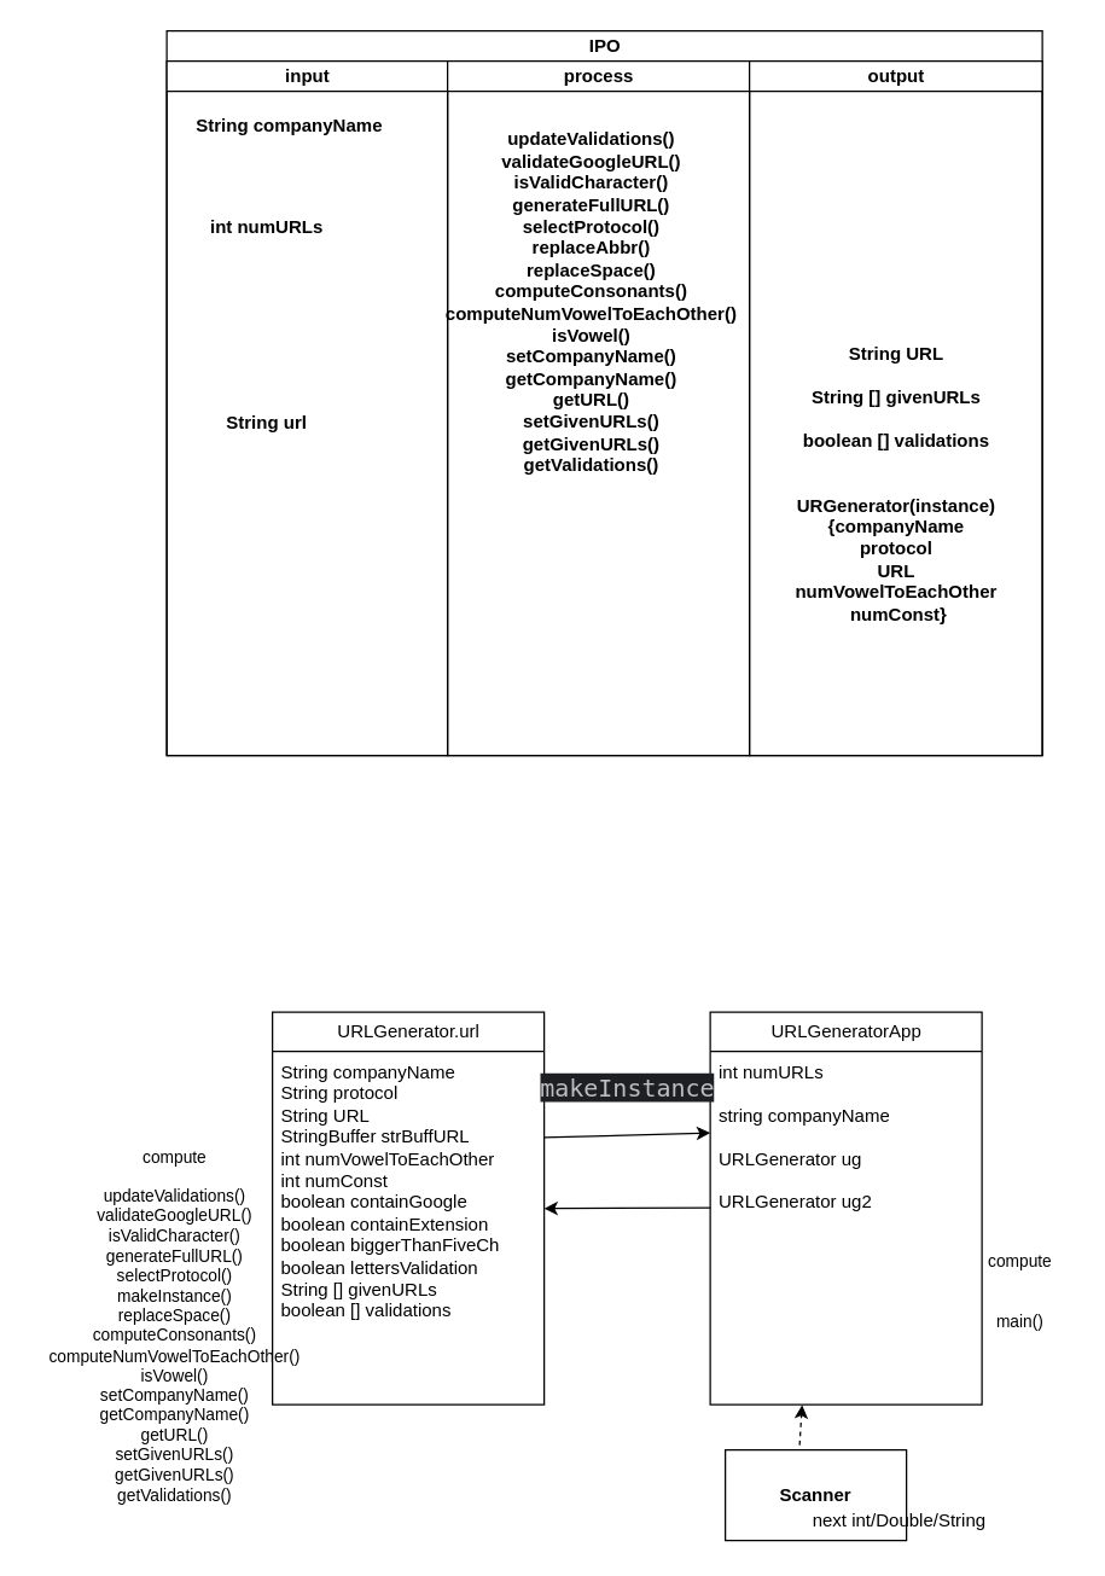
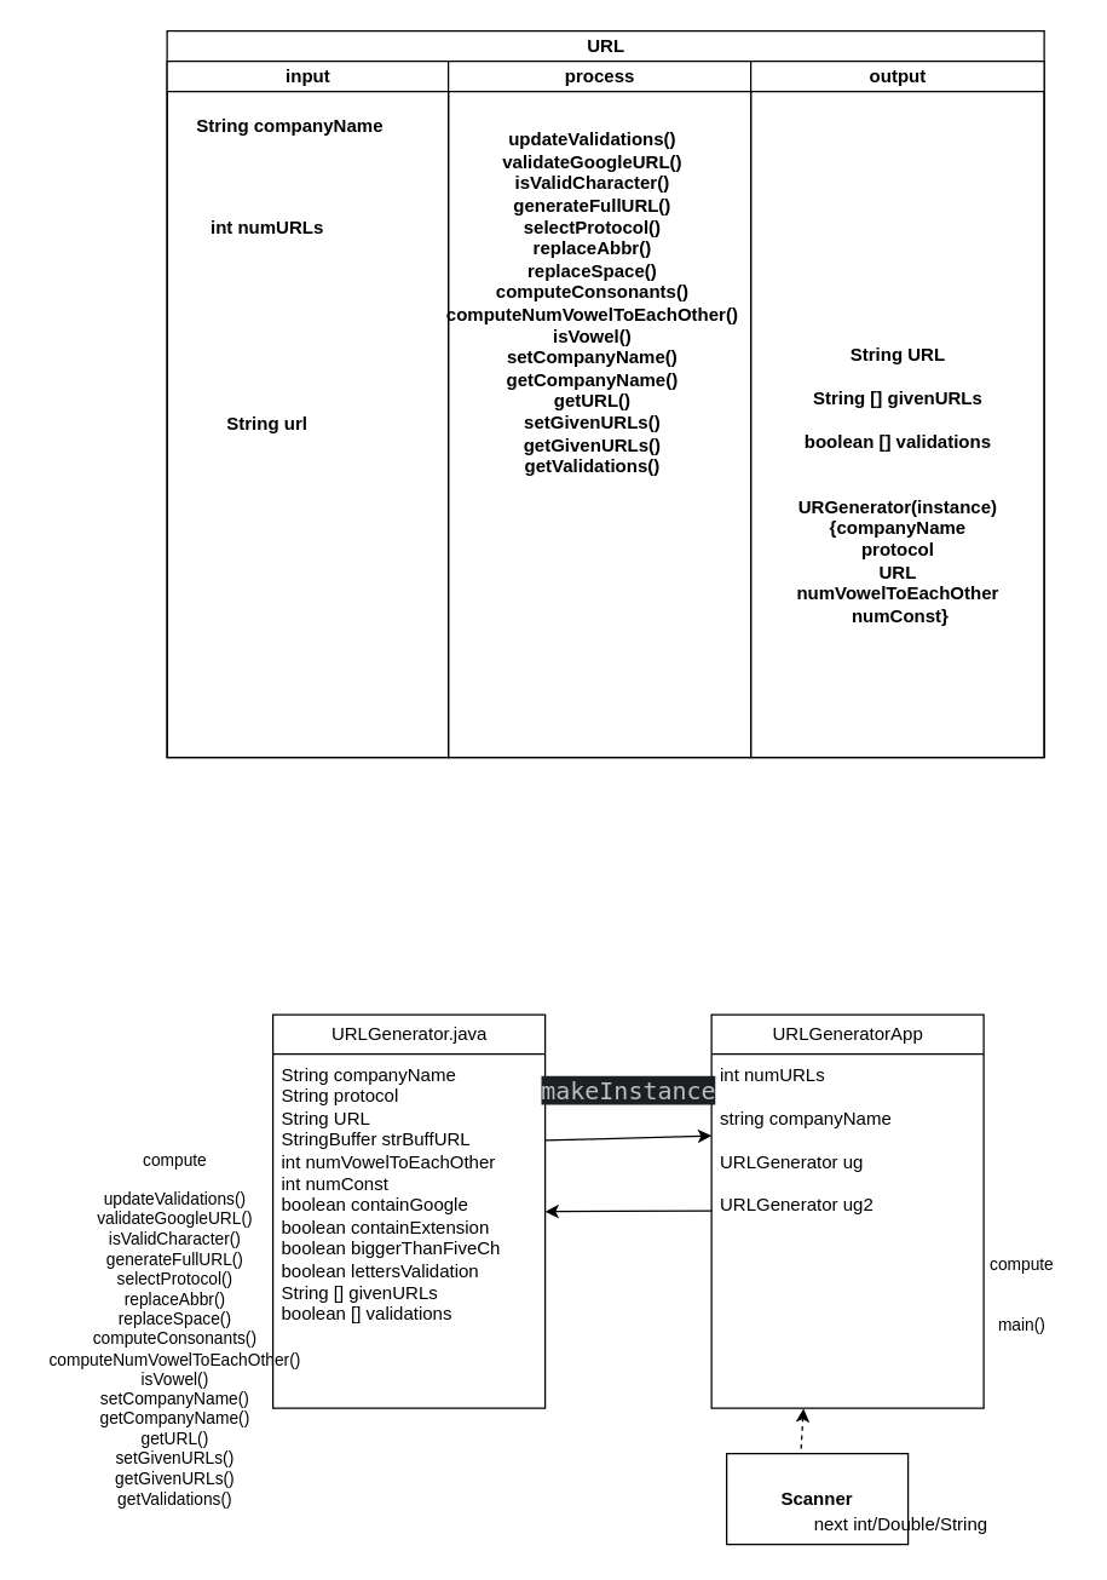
  <mxCell id="0" />
  <mxCell id="1" parent="0" />
- <mxCell id="2" value="&lt;b&gt;IPO&lt;/b&gt;" style="swimlane;childLayout=stackLayout;resizeParent=1;resizeParentMax=0;startSize=20;html=1;" parent="1" vertex="1"><mxGeometry x="110" y="20" width="580" height="480" as="geometry" /></mxCell>
+ <mxCell id="2" value="&lt;b&gt;URL&lt;/b&gt;" style="swimlane;childLayout=stackLayout;resizeParent=1;resizeParentMax=0;startSize=20;html=1;" parent="1" vertex="1"><mxGeometry x="110" y="20" width="580" height="480" as="geometry" /></mxCell>
  <mxCell id="3" value="&lt;b&gt;input&lt;/b&gt;" style="swimlane;startSize=20;html=1;" parent="2" vertex="1"><mxGeometry y="20" width="186" height="460" as="geometry" /></mxCell>
  <mxCell id="4" value="&lt;b&gt;String url&lt;br&gt;&lt;/b&gt;" style="text;html=1;align=center;verticalAlign=middle;resizable=0;points=[];autosize=1;strokeColor=none;fillColor=none;" parent="3" vertex="1"><mxGeometry x="26" y="225" width="80" height="30" as="geometry" /></mxCell>
  <mxCell id="5" value="&lt;b&gt;int numURLs&lt;br&gt;&lt;/b&gt;" style="text;html=1;align=center;verticalAlign=middle;resizable=0;points=[];autosize=1;strokeColor=none;fillColor=none;" parent="3" vertex="1"><mxGeometry x="16" y="95" width="100" height="30" as="geometry" /></mxCell>
  <mxCell id="6" value="&lt;b&gt;String companyName&lt;br&gt;&lt;/b&gt;" style="text;html=1;align=center;verticalAlign=middle;resizable=0;points=[];autosize=1;strokeColor=none;fillColor=none;" parent="3" vertex="1"><mxGeometry x="11.0" y="28" width="140" height="30" as="geometry" /></mxCell>
  <mxCell id="7" value="process" style="swimlane;startSize=20;html=1;" parent="2" vertex="1"><mxGeometry x="186" y="20" width="200" height="460" as="geometry" /></mxCell>
  <mxCell id="8" value="&lt;b style=&quot;&quot;&gt;updateValidations()&lt;br&gt;validateGoogleURL()&lt;br&gt;isValidCharacter()&lt;br&gt;generateFullURL()&lt;br&gt;selectProtocol()&lt;br&gt;replaceAbbr()&lt;br&gt;replaceSpace()&lt;br&gt;computeConsonants()&lt;br&gt;computeNumVowelToEachOther()&lt;br&gt;isVowel()&lt;br&gt;setCompanyName()&lt;br&gt;getCompanyName()&lt;br&gt;getURL()&lt;br&gt;setGivenURLs()&lt;br&gt;getGivenURLs()&lt;br&gt;getValidations()&lt;br&gt;&lt;/b&gt;" style="text;html=1;align=center;verticalAlign=middle;resizable=0;points=[];autosize=1;strokeColor=none;fillColor=none;" parent="7" vertex="1"><mxGeometry x="-10" y="40" width="210" height="240" as="geometry" /></mxCell>
  <mxCell id="9" value="output" style="swimlane;startSize=20;html=1;" parent="2" vertex="1"><mxGeometry x="386" y="20" width="194" height="460" as="geometry" /></mxCell>
  <mxCell id="10" value="&lt;div&gt;&lt;b&gt;String URL&lt;/b&gt;&lt;/div&gt;&lt;div&gt;&lt;b&gt;&lt;br&gt;&lt;/b&gt;&lt;/div&gt;&lt;div&gt;&lt;b&gt;String [] givenURLs&lt;/b&gt;&lt;/div&gt;&lt;div&gt;&lt;b&gt;&lt;br&gt;&lt;/b&gt;&lt;/div&gt;&lt;div&gt;&lt;b&gt;boolean [] validations&lt;br&gt;&lt;/b&gt;&lt;/div&gt;&lt;div&gt;&lt;b&gt;&lt;br&gt;&lt;/b&gt;&lt;/div&gt;&lt;div&gt;&lt;b&gt;&lt;br&gt;&lt;/b&gt;&lt;/div&gt;&lt;div&gt;&lt;b&gt;URGenerator(instance)&lt;/b&gt;&lt;/div&gt;&lt;div&gt;&lt;b&gt;{companyName&lt;/b&gt;&lt;/div&gt;&lt;div&gt;&lt;b&gt;protocol&lt;/b&gt;&lt;/div&gt;&lt;div&gt;&lt;b&gt;URL&lt;/b&gt;&lt;/div&gt;&lt;div&gt;&lt;b&gt;numVowelToEachOther&lt;/b&gt;&lt;/div&gt;&lt;div&gt;&lt;b&gt;&amp;nbsp;numConst}&lt;br&gt;&lt;/b&gt;&lt;/div&gt;" style="text;html=1;align=center;verticalAlign=middle;resizable=0;points=[];autosize=1;strokeColor=none;fillColor=none;" parent="9" vertex="1"><mxGeometry x="17" y="180" width="160" height="200" as="geometry" /></mxCell>
- <mxCell id="11" value="URLGenerator.url" style="swimlane;fontStyle=0;childLayout=stackLayout;horizontal=1;startSize=26;fillColor=none;horizontalStack=0;resizeParent=1;resizeParentMax=0;resizeLast=0;collapsible=1;marginBottom=0;html=1;" parent="1" vertex="1"><mxGeometry x="180" y="670" width="180" height="260" as="geometry" /></mxCell>
+ <mxCell id="11" value="URLGenerator.java" style="swimlane;fontStyle=0;childLayout=stackLayout;horizontal=1;startSize=26;fillColor=none;horizontalStack=0;resizeParent=1;resizeParentMax=0;resizeLast=0;collapsible=1;marginBottom=0;html=1;" parent="1" vertex="1"><mxGeometry x="180" y="670" width="180" height="260" as="geometry" /></mxCell>
  <mxCell id="12" value="String companyName&lt;br&gt;String protocol&lt;br&gt;String URL&lt;br&gt;StringBuffer strBuffURL&lt;br&gt;int numVowelToEachOther&lt;br&gt;int numConst&lt;br&gt;boolean containGoogle&lt;br&gt;boolean containExtension&lt;br&gt;boolean biggerThanFiveCh&lt;br&gt;boolean lettersValidation&lt;br&gt;String [] givenURLs&lt;br&gt;boolean [] validations" style="text;strokeColor=none;fillColor=none;align=left;verticalAlign=top;spacingLeft=4;spacingRight=4;overflow=hidden;rotatable=0;points=[[0,0.5],[1,0.5]];portConstraint=eastwest;whiteSpace=wrap;html=1;" parent="11" vertex="1"><mxGeometry y="26" width="180" height="234" as="geometry" /></mxCell>
  <mxCell id="13" value="URLGeneratorApp" style="swimlane;fontStyle=0;childLayout=stackLayout;horizontal=1;startSize=26;fillColor=none;horizontalStack=0;resizeParent=1;resizeParentMax=0;resizeLast=0;collapsible=1;marginBottom=0;html=1;" parent="1" vertex="1"><mxGeometry x="470" y="670" width="180" height="260" as="geometry" /></mxCell>
  <mxCell id="14" value="&lt;div&gt;int numURLs&lt;/div&gt;&lt;div&gt;&lt;br&gt;&lt;/div&gt;&lt;div&gt;string companyName&lt;br&gt;&lt;/div&gt;&lt;div&gt;&lt;br&gt;&lt;/div&gt;&lt;div&gt;URLGenerator ug&lt;/div&gt;&lt;div&gt;&lt;br&gt;&lt;/div&gt;&lt;div&gt;URLGenerator ug2&lt;br&gt;&lt;/div&gt;" style="text;strokeColor=none;fillColor=none;align=left;verticalAlign=top;spacingLeft=4;spacingRight=4;overflow=hidden;rotatable=0;points=[[0,0.5],[1,0.5]];portConstraint=eastwest;whiteSpace=wrap;html=1;" parent="13" vertex="1"><mxGeometry y="26" width="180" height="234" as="geometry" /></mxCell>
  <mxCell id="15" value="" style="endArrow=classic;html=1;rounded=0;entryX=1.043;entryY=0.714;entryDx=0;entryDy=0;entryPerimeter=0;" parent="1" edge="1"><mxGeometry width="50" height="50" relative="1" as="geometry"><mxPoint x="470" y="799.58" as="sourcePoint" /><mxPoint x="360" y="800.058" as="targetPoint" /></mxGeometry></mxCell>
  <mxCell id="16" value="&lt;b&gt;Scanner&lt;/b&gt;" style="rounded=0;whiteSpace=wrap;html=1;" parent="1" vertex="1"><mxGeometry x="480" y="960" width="120" height="60" as="geometry" /></mxCell>
  <mxCell id="17" value="" style="endArrow=classic;html=1;rounded=0;exitX=0.41;exitY=-0.053;exitDx=0;exitDy=0;exitPerimeter=0;entryX=0.338;entryY=1.001;entryDx=0;entryDy=0;entryPerimeter=0;dashed=1;" parent="1" source="16" target="14" edge="1"><mxGeometry width="50" height="50" relative="1" as="geometry"><mxPoint x="240" y="1012" as="sourcePoint" /><mxPoint x="510.06" y="862.016" as="targetPoint" /><Array as="points" /></mxGeometry></mxCell>
- <mxCell id="18" value="&lt;div style=&quot;font-size: 11px;&quot;&gt;&lt;font style=&quot;font-size: 11px;&quot;&gt;compute&lt;/font&gt;&lt;/div&gt;&lt;div style=&quot;font-size: 11px;&quot;&gt;&lt;font style=&quot;font-size: 11px;&quot;&gt;&lt;br&gt;&lt;/font&gt;&lt;/div&gt;&lt;div style=&quot;font-size: 11px;&quot;&gt;&lt;font style=&quot;font-size: 11px;&quot;&gt;&lt;span style=&quot;&quot;&gt;updateValidations()&lt;br&gt;validateGoogleURL()&lt;br&gt;isValidCharacter()&lt;br&gt;generateFullURL()&lt;br&gt;selectProtocol()&lt;br&gt;makeInstance()&lt;br&gt;replaceSpace()&lt;br&gt;computeConsonants()&lt;br&gt;computeNumVowelToEachOther()&lt;br&gt;isVowel()&lt;br&gt;setCompanyName()&lt;br&gt;getCompanyName()&lt;br&gt;getURL()&lt;br&gt;setGivenURLs()&lt;br&gt;getGivenURLs()&lt;br&gt;getValidations()&lt;br&gt;&lt;/span&gt;&lt;/font&gt;&lt;/div&gt;&lt;font style=&quot;font-size: 11px;&quot;&gt;&lt;br&gt;&lt;/font&gt;" style="text;html=1;align=center;verticalAlign=middle;resizable=0;points=[];autosize=1;strokeColor=none;fillColor=none;" parent="1" vertex="1"><mxGeometry x="20" y="750" width="190" height="270" as="geometry" /></mxCell>
+ <mxCell id="18" value="&lt;div style=&quot;font-size: 11px;&quot;&gt;&lt;font style=&quot;font-size: 11px;&quot;&gt;compute&lt;/font&gt;&lt;/div&gt;&lt;div style=&quot;font-size: 11px;&quot;&gt;&lt;font style=&quot;font-size: 11px;&quot;&gt;&lt;br&gt;&lt;/font&gt;&lt;/div&gt;&lt;div style=&quot;font-size: 11px;&quot;&gt;&lt;font style=&quot;font-size: 11px;&quot;&gt;&lt;span style=&quot;&quot;&gt;updateValidations()&lt;br&gt;validateGoogleURL()&lt;br&gt;isValidCharacter()&lt;br&gt;generateFullURL()&lt;br&gt;selectProtocol()&lt;br&gt;replaceAbbr()&lt;br&gt;replaceSpace()&lt;br&gt;computeConsonants()&lt;br&gt;computeNumVowelToEachOther()&lt;br&gt;isVowel()&lt;br&gt;setCompanyName()&lt;br&gt;getCompanyName()&lt;br&gt;getURL()&lt;br&gt;setGivenURLs()&lt;br&gt;getGivenURLs()&lt;br&gt;getValidations()&lt;br&gt;&lt;/span&gt;&lt;/font&gt;&lt;/div&gt;&lt;font style=&quot;font-size: 11px;&quot;&gt;&lt;br&gt;&lt;/font&gt;" style="text;html=1;align=center;verticalAlign=middle;resizable=0;points=[];autosize=1;strokeColor=none;fillColor=none;" parent="1" vertex="1"><mxGeometry x="20" y="750" width="190" height="270" as="geometry" /></mxCell>
  <mxCell id="19" value="next int/Double/String" style="text;html=1;align=center;verticalAlign=middle;resizable=0;points=[];autosize=1;strokeColor=none;fillColor=none;" parent="1" vertex="1"><mxGeometry x="530" y="992" width="130" height="30" as="geometry" /></mxCell>
  <mxCell id="20" value="&lt;div style=&quot;background-color:#1e1f22;color:#bcbec4&quot;&gt;&lt;pre style=&quot;font-family:'JetBrains Mono',monospace;font-size:12.0pt;&quot;&gt;makeInstance&lt;/pre&gt;&lt;/div&gt;" style="text;html=1;align=center;verticalAlign=middle;resizable=0;points=[];autosize=1;strokeColor=none;fillColor=none;" parent="1" vertex="1"><mxGeometry x="350" y="690" width="130" height="60" as="geometry" /></mxCell>
  <mxCell id="21" value="" style="endArrow=classic;html=1;rounded=0;exitX=1;exitY=0.5;exitDx=0;exitDy=0;" edge="1" parent="1"><mxGeometry width="50" height="50" relative="1" as="geometry"><mxPoint x="360" y="753" as="sourcePoint" /><mxPoint x="470" y="750" as="targetPoint" /></mxGeometry></mxCell>
  <mxCell id="22" value="&lt;div style=&quot;font-size: 11px;&quot;&gt;&lt;font style=&quot;font-size: 11px;&quot;&gt;compute&lt;/font&gt;&lt;/div&gt;&lt;div style=&quot;font-size: 11px;&quot;&gt;&lt;font style=&quot;font-size: 11px;&quot;&gt;&lt;br&gt;&lt;/font&gt;&lt;/div&gt;&lt;div style=&quot;font-size: 11px;&quot;&gt;&lt;font style=&quot;font-size: 11px;&quot;&gt;&lt;span style=&quot;&quot;&gt;&lt;br&gt;&lt;/span&gt;&lt;/font&gt;&lt;/div&gt;&lt;font style=&quot;font-size: 11px;&quot;&gt;main()&lt;br&gt;&lt;/font&gt;" style="text;html=1;align=center;verticalAlign=middle;resizable=0;points=[];autosize=1;strokeColor=none;fillColor=none;" vertex="1" parent="1"><mxGeometry x="640" y="820" width="70" height="70" as="geometry" /></mxCell>
